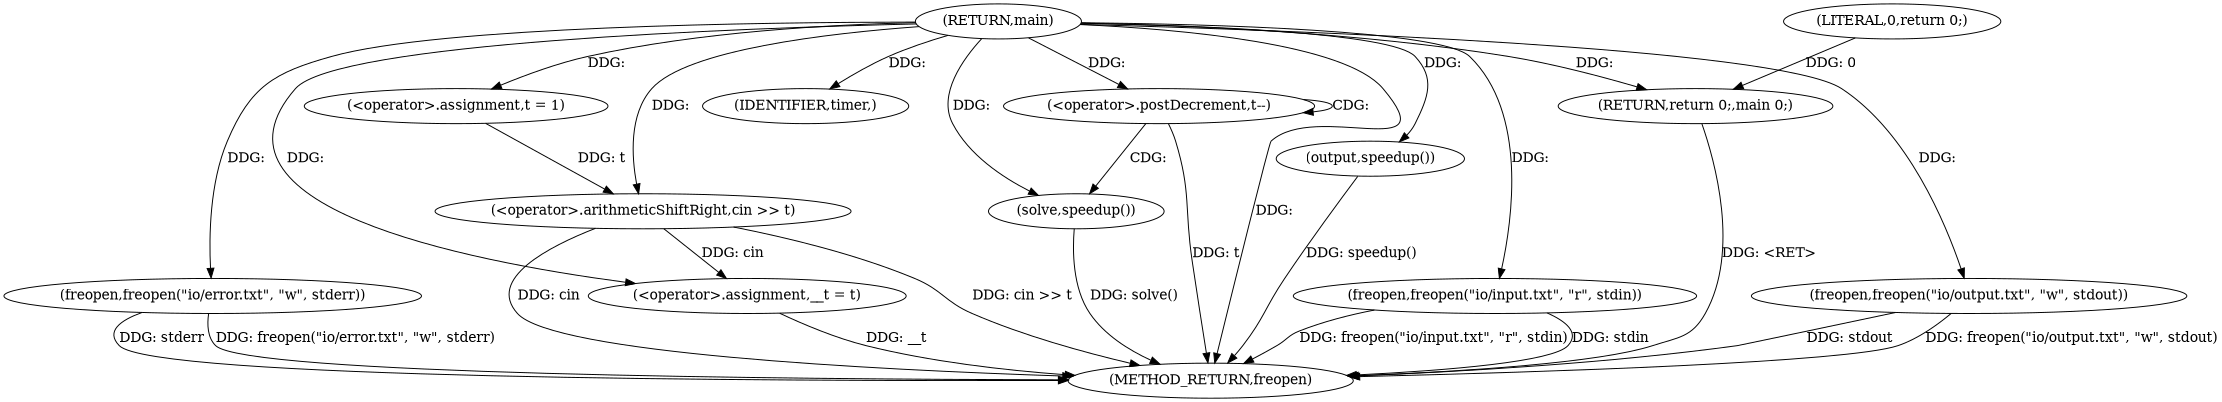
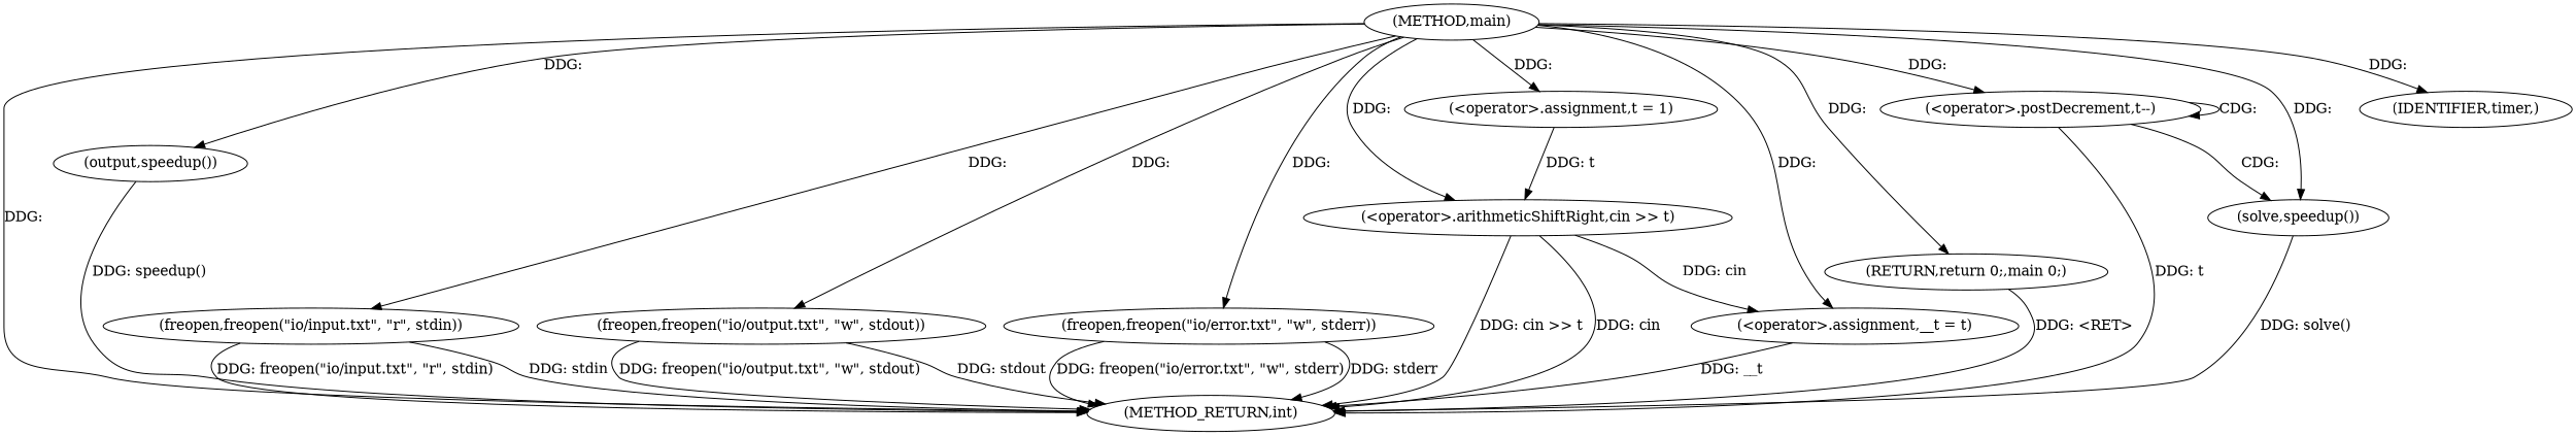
  digraph {
-   n1 [label="(RETURN,main)"]
+   n1 [label="(METHOD,main)"]
    n2 [label="(output,speedup())"]
    n3 [label="(freopen,freopen(\"io/input.txt\", \"r\", stdin))"]
    n4 [label="(freopen,freopen(\"io/output.txt\", \"w\", stdout))"]
    n5 [label="(freopen,freopen(\"io/error.txt\", \"w\", stderr))"]
    n6 [label="(<operator>.assignment,t = 1)"]
    n7 [label="(<operator>.arithmeticShiftRight,cin >> t)"]
    n8 [label="(<operator>.assignment,__t = t)"]
    n9 [label="(IDENTIFIER,timer,)"]
    n10 [label="(RETURN,return 0;,main 0;)"]
    n11 [label="(<operator>.postDecrement,t--)"]
    n12 [label="(solve,speedup())"]
-   n13 [label="(METHOD_RETURN,freopen)"]
-   n14 [label="(LITERAL,0,return 0;)"]
+   n13 [label="(METHOD_RETURN,int)"]
    n1 -> n2 [label="DDG: "]
    n1 -> n3 [label="DDG: "]
    n1 -> n4 [label="DDG: "]
    n1 -> n5 [label="DDG: "]
    n1 -> n6 [label="DDG: "]
    n1 -> n7 [label="DDG: "]
    n1 -> n8 [label="DDG: "]
    n1 -> n9 [label="DDG: "]
    n1 -> n10 [label="DDG: "]
    n1 -> n11 [label="DDG: "]
    n1 -> n12 [label="DDG: "]
    n1 -> n13 [label="DDG: "]
    n2 -> n13 [label="DDG: speedup()"]
    n3 -> n13 [label="DDG: freopen(\"io/input.txt\", \"r\", stdin)"]
    n3 -> n13 [label="DDG: stdin"]
    n4 -> n13 [label="DDG: freopen(\"io/output.txt\", \"w\", stdout)"]
    n4 -> n13 [label="DDG: stdout"]
    n5 -> n13 [label="DDG: freopen(\"io/error.txt\", \"w\", stderr)"]
    n5 -> n13 [label="DDG: stderr"]
    n6 -> n7 [label="DDG: t"]
    n7 -> n8 [label="DDG: cin"]
    n7 -> n13 [label="DDG: cin >> t"]
    n7 -> n13 [label="DDG: cin"]
    n8 -> n13 [label="DDG: __t"]
    n10 -> n13 [label="DDG: <RET>"]
    n11 -> n11 [label="CDG: "]
    n11 -> n12 [label="CDG: "]
    n11 -> n13 [label="DDG: t"]
    n12 -> n13 [label="DDG: solve()"]
-   n14 -> n10 [label="DDG: 0"]
  }
